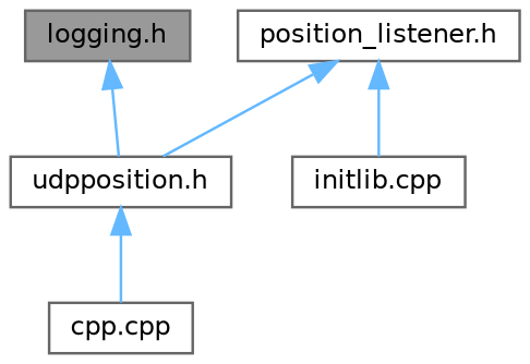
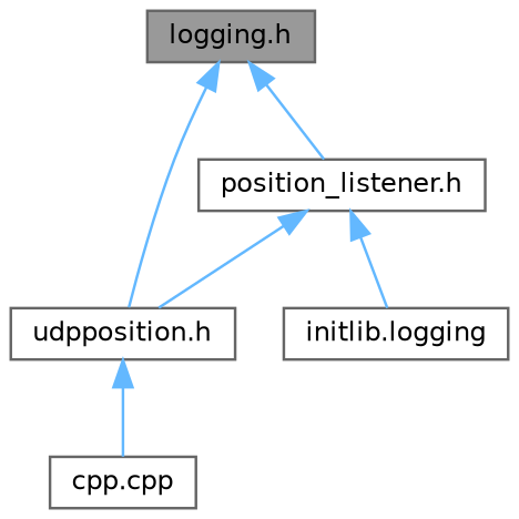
  digraph {
    node [color=grey40 fillcolor=white fontname=Helvetica fontsize=10 shape=box style=filled]
    edge [color=steelblue1 dir=back fontname=Helvetica fontsize=10 labelfontname=Helvetica labelfontsize=10 style=solid]
    n1 [color=gray40 fillcolor=grey60 fontcolor=black height=0.2 label="logging.h" width=0.4]
    n2 [height=0.2 label="position_listener.h" width=0.4]
    n3 [height=0.2 label="udpposition.h" width=0.4]
-   n4 [height=0.2 label="initlib.cpp" width=0.4]
+   n4 [height=0.2 label="initlib.logging" width=0.4]
    n5 [height=0.2 label="cpp.cpp" width=0.4]
+   n1 -> n2
    n1 -> n3
    n2 -> n3
    n2 -> n4
    n3 -> n5
  }
